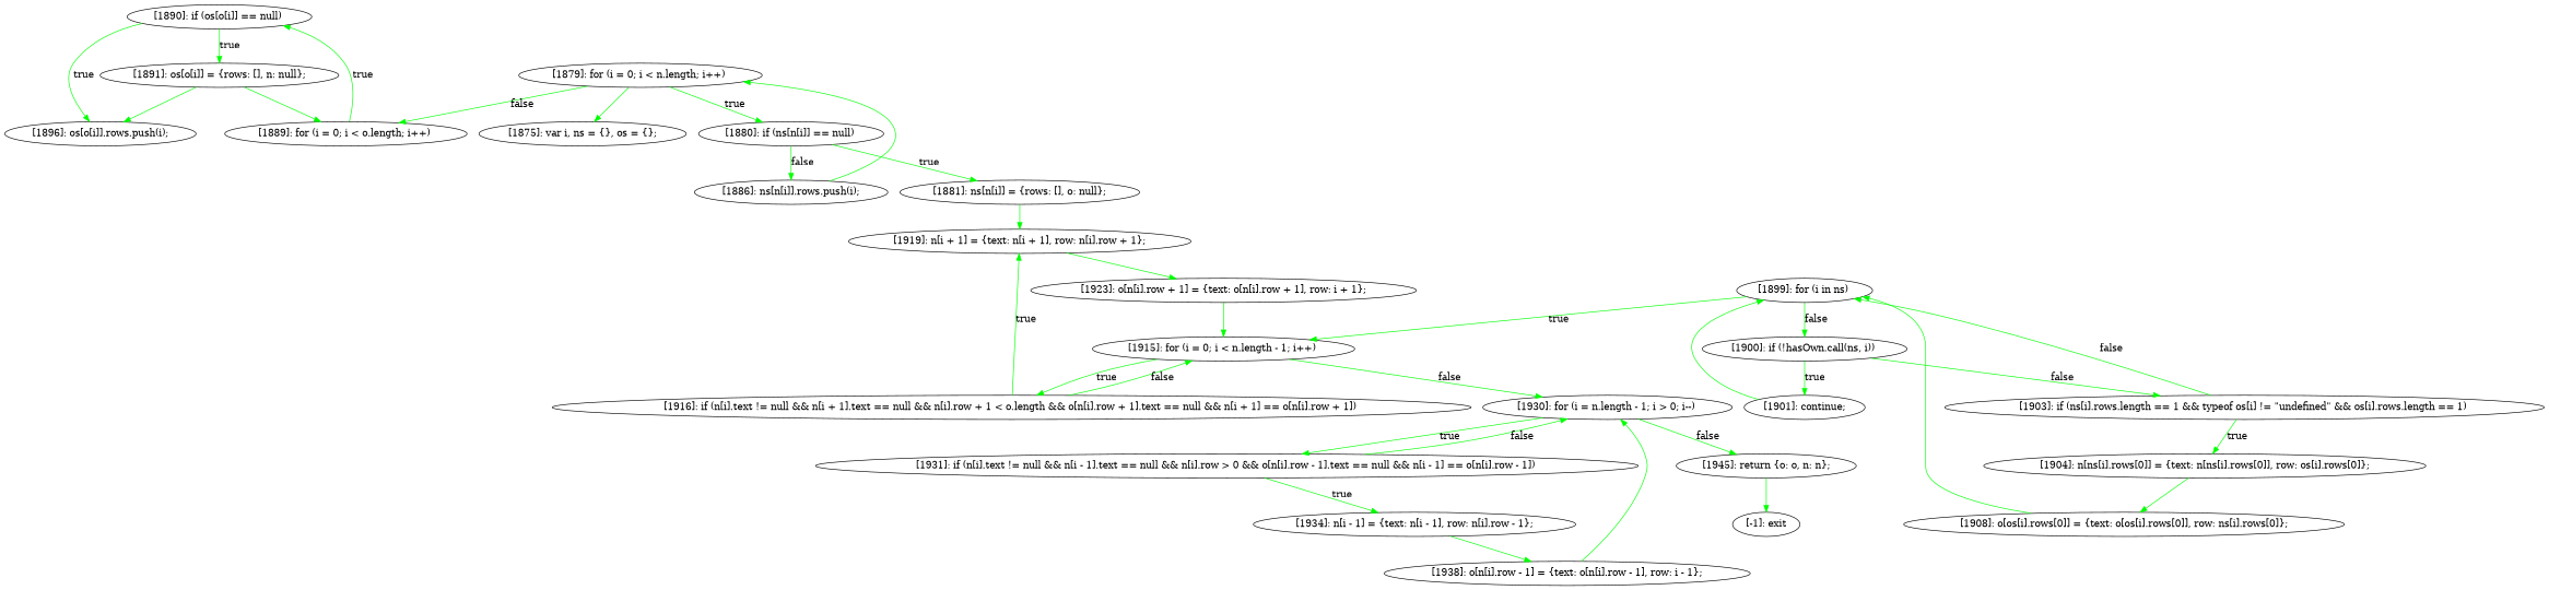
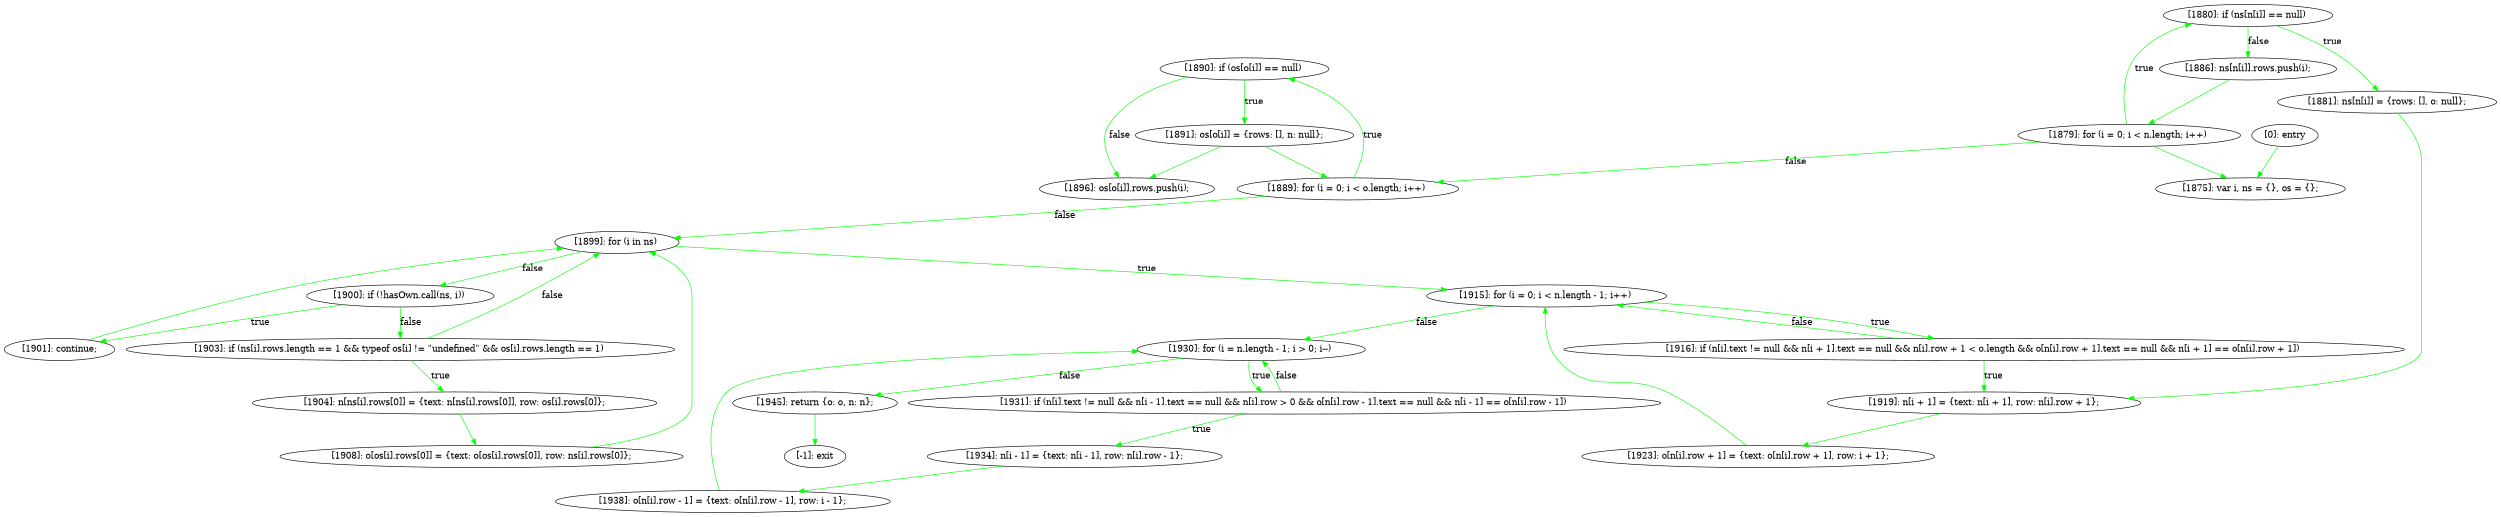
  digraph {
    edge [color=green]
    n1 [label="[1896]: os[o[i]].rows.push(i);\n"]
    n2 [label="[1889]: for (i = 0; i < o.length; i++) "]
    n3 [label="[1890]: if (os[o[i]] == null) "]
    n4 [label="[1899]: for (i in ns) "]
    n5 [label="[1934]: n[i - 1] = {text: n[i - 1], row: n[i].row - 1};\n"]
    n6 [label="[1938]: o[n[i].row - 1] = {text: o[n[i].row - 1], row: i - 1};\n"]
    n7 [label="[1930]: for (i = n.length - 1; i > 0; i--) "]
    n8 [label="[1875]: var i, ns = {}, os = {};\n"]
    n9 [label="[1879]: for (i = 0; i < n.length; i++) "]
    n10 [label="[1880]: if (ns[n[i]] == null) "]
    n11 [label="[1891]: os[o[i]] = {rows: [], n: null};\n"]
    n12 [label="[1886]: ns[n[i]].rows.push(i);\n"]
    n13 [label="[1916]: if (n[i].text != null && n[i + 1].text == null && n[i].row + 1 < o.length && o[n[i].row + 1].text == null && n[i + 1] == o[n[i].row + 1]) "]
    n14 [label="[1919]: n[i + 1] = {text: n[i + 1], row: n[i].row + 1};\n"]
    n15 [label="[1915]: for (i = 0; i < n.length - 1; i++) "]
    n16 [label="[1923]: o[n[i].row + 1] = {text: o[n[i].row + 1], row: i + 1};\n"]
    n17 [label="[1901]: continue;\n"]
    n18 [label="[1900]: if (!hasOwn.call(ns, i)) "]
    n19 [label="[1945]: return {o: o, n: n};\n"]
    n20 [label="[-1]: exit"]
    n21 [label="[1931]: if (n[i].text != null && n[i - 1].text == null && n[i].row > 0 && o[n[i].row - 1].text == null && n[i - 1] == o[n[i].row - 1]) "]
    n22 [label="[1908]: o[os[i].rows[0]] = {text: o[os[i].rows[0]], row: ns[i].rows[0]};\n"]
    n23 [label="[1903]: if (ns[i].rows.length == 1 && typeof os[i] != \"undefined\" && os[i].rows.length == 1) "]
    n24 [label="[1881]: ns[n[i]] = {rows: [], o: null};\n"]
    n25 [label="[1904]: n[ns[i].rows[0]] = {text: n[ns[i].rows[0]], row: os[i].rows[0]};\n"]
+   n26 [label="[0]: entry"]
    n2 -> n3 [label=true]
-   n3 -> n1 [label=true]
+   n2 -> n4 [label=false]
+   n3 -> n1 [label=false]
    n3 -> n11 [label=true]
    n4 -> n15 [label=true]
    n4 -> n18 [label=false]
    n5 -> n6
    n6 -> n7
    n7 -> n19 [label=false]
    n7 -> n21 [label=true]
    n9 -> n2 [label=false]
    n9 -> n8
    n9 -> n10 [label=true]
    n10 -> n12 [label=false]
    n10 -> n24 [label=true]
    n11 -> n1
    n11 -> n2
    n12 -> n9
    n13 -> n14 [label=true]
    n13 -> n15 [label=false]
    n14 -> n16
    n15 -> n7 [label=false]
    n15 -> n13 [label=true]
    n16 -> n15
    n17 -> n4
    n18 -> n17 [label=true]
    n18 -> n23 [label=false]
    n19 -> n20
    n21 -> n5 [label=true]
    n21 -> n7 [label=false]
    n22 -> n4
    n23 -> n4 [label=false]
    n23 -> n25 [label=true]
    n24 -> n14
    n25 -> n22
+   n26 -> n8
  }
